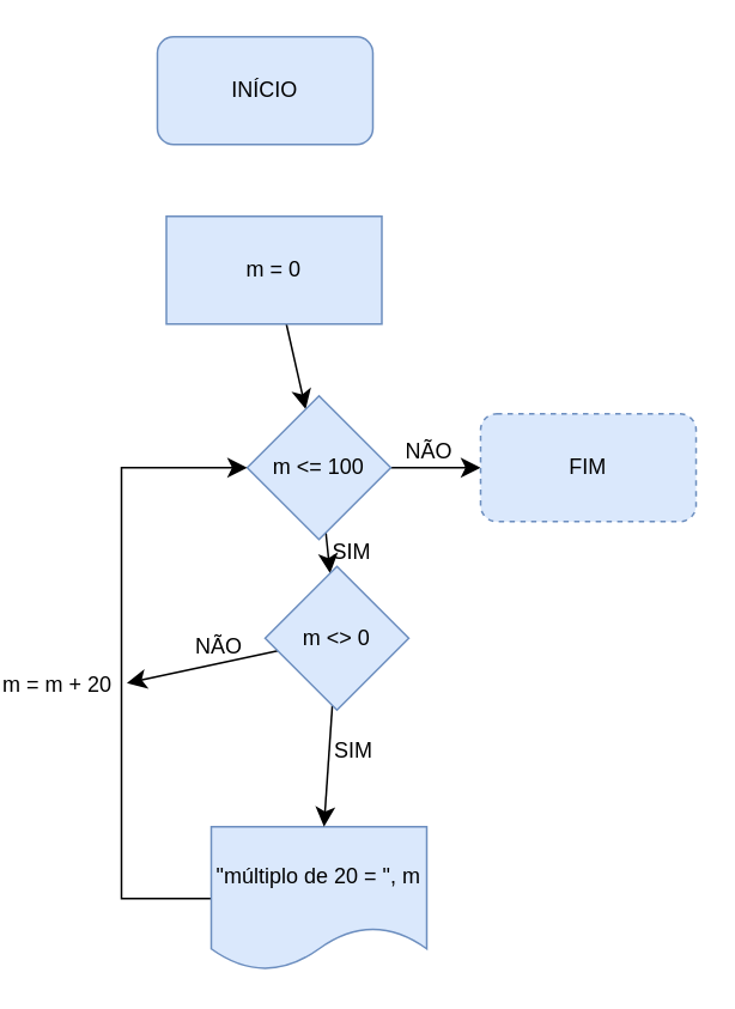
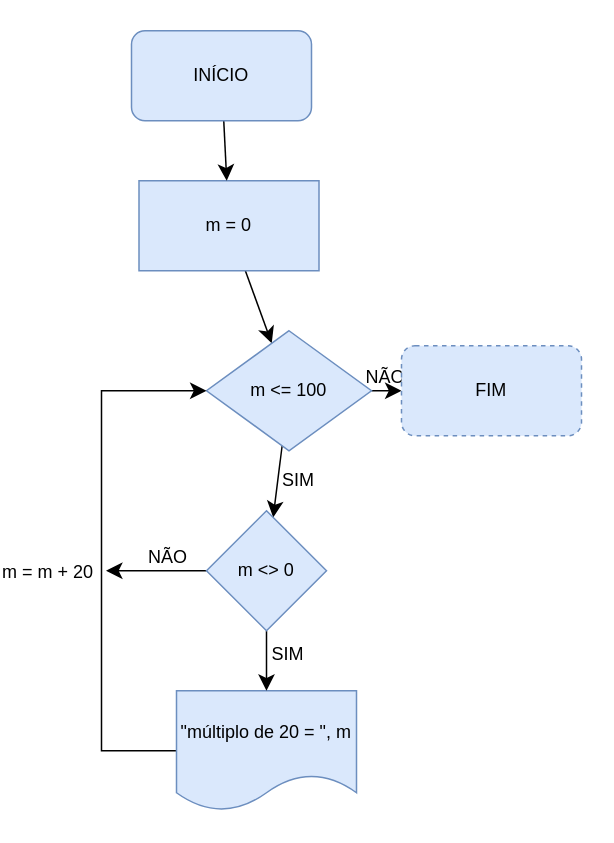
  <mxCell id="0" />
  <mxCell id="1" parent="0" />
  <mxCell id="2" value="" style="edgeStyle=none;curved=1;rounded=0;orthogonalLoop=1;jettySize=auto;html=1;fontSize=12;startSize=8;endSize=8;movable=1;resizable=1;rotatable=1;deletable=1;editable=1;locked=0;connectable=1;" parent="1" source="3" target="10" edge="1"><mxGeometry relative="1" as="geometry" /></mxCell>
  <mxCell id="3" value="m = 0" style="rounded=0;whiteSpace=wrap;html=1;fillColor=#dae8fc;strokeColor=#6c8ebf;movable=1;resizable=1;rotatable=1;deletable=1;editable=1;locked=0;connectable=1;" parent="1" vertex="1"><mxGeometry x="45" y="120" width="120" height="60" as="geometry" /></mxCell>
+ <mxCell id="4" value="" style="edgeStyle=none;curved=1;rounded=0;orthogonalLoop=1;jettySize=auto;html=1;fontSize=12;startSize=8;endSize=8;movable=1;resizable=1;rotatable=1;deletable=1;editable=1;locked=0;connectable=1;" parent="1" source="5" target="3" edge="1"><mxGeometry relative="1" as="geometry" /></mxCell>
  <mxCell id="5" value="INÍCIO" style="rounded=1;whiteSpace=wrap;html=1;fillColor=#dae8fc;strokeColor=#6c8ebf;movable=1;resizable=1;rotatable=1;deletable=1;editable=1;locked=0;connectable=1;" parent="1" vertex="1"><mxGeometry x="40" y="20" width="120" height="60" as="geometry" /></mxCell>
  <mxCell id="6" style="edgeStyle=none;curved=1;rounded=0;orthogonalLoop=1;jettySize=auto;html=1;fontSize=12;startSize=8;endSize=8;movable=1;resizable=1;rotatable=1;deletable=1;editable=1;locked=0;connectable=1;" parent="1" source="10" target="14" edge="1"><mxGeometry relative="1" as="geometry"><mxPoint x="230" y="260" as="targetPoint" /></mxGeometry></mxCell>
  <mxCell id="7" value="NÃO" style="edgeLabel;html=1;align=center;verticalAlign=middle;resizable=1;points=[];fontSize=12;labelBackgroundColor=none;movable=1;rotatable=1;deletable=1;editable=1;locked=0;connectable=1;" parent="6" vertex="1" connectable="0"><mxGeometry x="-0.2" y="3" relative="1" as="geometry"><mxPoint y="-7" as="offset" /></mxGeometry></mxCell>
  <mxCell id="8" style="edgeStyle=none;curved=1;rounded=0;orthogonalLoop=1;jettySize=auto;html=1;entryDx=0;entryDy=0;fontSize=12;startSize=8;endSize=8;movable=1;resizable=1;rotatable=1;deletable=1;editable=1;locked=0;connectable=1;" edge="1" parent="1" source="10" target="19"><mxGeometry relative="1" as="geometry" /></mxCell>
  <mxCell id="9" value="SIM" style="edgeLabel;html=1;align=center;verticalAlign=middle;resizable=1;points=[];fontSize=12;movable=1;rotatable=1;deletable=1;editable=1;locked=0;connectable=1;labelBackgroundColor=none;" vertex="1" connectable="0" parent="8"><mxGeometry x="-0.05" y="2" relative="1" as="geometry"><mxPoint x="11" as="offset" /></mxGeometry></mxCell>
- <mxCell id="10" value="m &amp;lt;= 100" style="rhombus;whiteSpace=wrap;html=1;rounded=0;fillColor=#dae8fc;strokeColor=#6c8ebf;movable=1;resizable=1;rotatable=1;deletable=1;editable=1;locked=0;connectable=1;" parent="1" vertex="1"><mxGeometry x="90" y="220" width="80" height="80" as="geometry" /></mxCell>
+ <mxCell id="10" value="m &amp;lt;= 100" style="rhombus;whiteSpace=wrap;html=1;rounded=0;fillColor=#dae8fc;strokeColor=#6c8ebf;movable=1;resizable=1;rotatable=1;deletable=1;editable=1;locked=0;connectable=1;" parent="1" vertex="1"><mxGeometry x="90" y="220" width="110" height="80" as="geometry" /></mxCell>
  <mxCell id="11" style="edgeStyle=none;curved=0;rounded=0;orthogonalLoop=1;jettySize=auto;html=1;entryDx=0;entryDy=0;fontSize=12;startSize=8;endSize=8;exitDx=0;exitDy=0;movable=1;resizable=1;rotatable=1;deletable=1;editable=1;locked=0;connectable=1;" parent="1" source="13" target="10" edge="1"><mxGeometry relative="1" as="geometry"><Array as="points"><mxPoint x="20" y="500" /><mxPoint x="20" y="260" /></Array></mxGeometry></mxCell>
  <mxCell id="12" value="m = m + 20" style="edgeLabel;html=1;align=center;verticalAlign=middle;resizable=1;points=[];fontSize=12;labelBackgroundColor=none;movable=1;rotatable=1;deletable=1;editable=1;locked=0;connectable=1;" parent="11" vertex="1" connectable="0"><mxGeometry x="-0.05" y="-1" relative="1" as="geometry"><mxPoint x="-38" y="1" as="offset" /></mxGeometry></mxCell>
  <mxCell id="13" value="&quot;múltiplo de 20 = &quot;, m" style="shape=document;whiteSpace=wrap;html=1;boundedLbl=1;rounded=0;fillColor=#dae8fc;strokeColor=#6c8ebf;movable=1;resizable=1;rotatable=1;deletable=1;editable=1;locked=0;connectable=1;" parent="1" vertex="1"><mxGeometry x="70" y="460" width="120" height="80" as="geometry" /></mxCell>
  <mxCell id="14" value="FIM" style="rounded=1;whiteSpace=wrap;html=1;fillColor=#dae8fc;strokeColor=#6c8ebf;movable=1;resizable=1;rotatable=1;deletable=1;editable=1;locked=0;connectable=1;dashed=1;" parent="1" vertex="1"><mxGeometry x="220" y="230" width="120" height="60" as="geometry" /></mxCell>
  <mxCell id="15" value="" style="edgeStyle=none;curved=1;rounded=0;orthogonalLoop=1;jettySize=auto;html=1;fontSize=12;startSize=8;endSize=8;movable=1;resizable=1;rotatable=1;deletable=1;editable=1;locked=0;connectable=1;" edge="1" parent="1" source="19" target="13"><mxGeometry relative="1" as="geometry" /></mxCell>
  <mxCell id="16" value="SIM" style="edgeLabel;html=1;align=center;verticalAlign=middle;resizable=1;points=[];fontSize=12;movable=1;rotatable=1;deletable=1;editable=1;locked=0;connectable=1;labelBackgroundColor=none;" vertex="1" connectable="0" parent="15"><mxGeometry x="-0.25" y="1" relative="1" as="geometry"><mxPoint x="12" as="offset" /></mxGeometry></mxCell>
  <mxCell id="17" style="edgeStyle=none;curved=1;rounded=0;orthogonalLoop=1;jettySize=auto;html=1;fontSize=12;startSize=8;endSize=8;movable=1;resizable=1;rotatable=1;deletable=1;editable=1;locked=0;connectable=1;" edge="1" parent="1" source="19"><mxGeometry relative="1" as="geometry"><mxPoint x="23" y="380" as="targetPoint" /></mxGeometry></mxCell>
  <mxCell id="18" value="NÃO" style="edgeLabel;html=1;align=center;verticalAlign=middle;resizable=1;points=[];fontSize=12;movable=1;rotatable=1;deletable=1;editable=1;locked=0;connectable=1;labelBackgroundColor=none;" vertex="1" connectable="0" parent="17"><mxGeometry x="-0.194" y="1" relative="1" as="geometry"><mxPoint y="-11" as="offset" /></mxGeometry></mxCell>
- <mxCell id="19" value="m &amp;lt;&amp;gt; 0" style="rhombus;whiteSpace=wrap;html=1;movable=1;resizable=1;rotatable=1;deletable=1;editable=1;locked=0;connectable=1;fillColor=#dae8fc;strokeColor=#6c8ebf;" vertex="1" parent="1"><mxGeometry x="100" y="315" width="80" height="80" as="geometry" /></mxCell>
+ <mxCell id="19" value="m &amp;lt;&amp;gt; 0" style="rhombus;whiteSpace=wrap;html=1;movable=1;resizable=1;rotatable=1;deletable=1;editable=1;locked=0;connectable=1;fillColor=#dae8fc;strokeColor=#6c8ebf;" vertex="1" parent="1"><mxGeometry x="90" y="340" width="80" height="80" as="geometry" /></mxCell>
